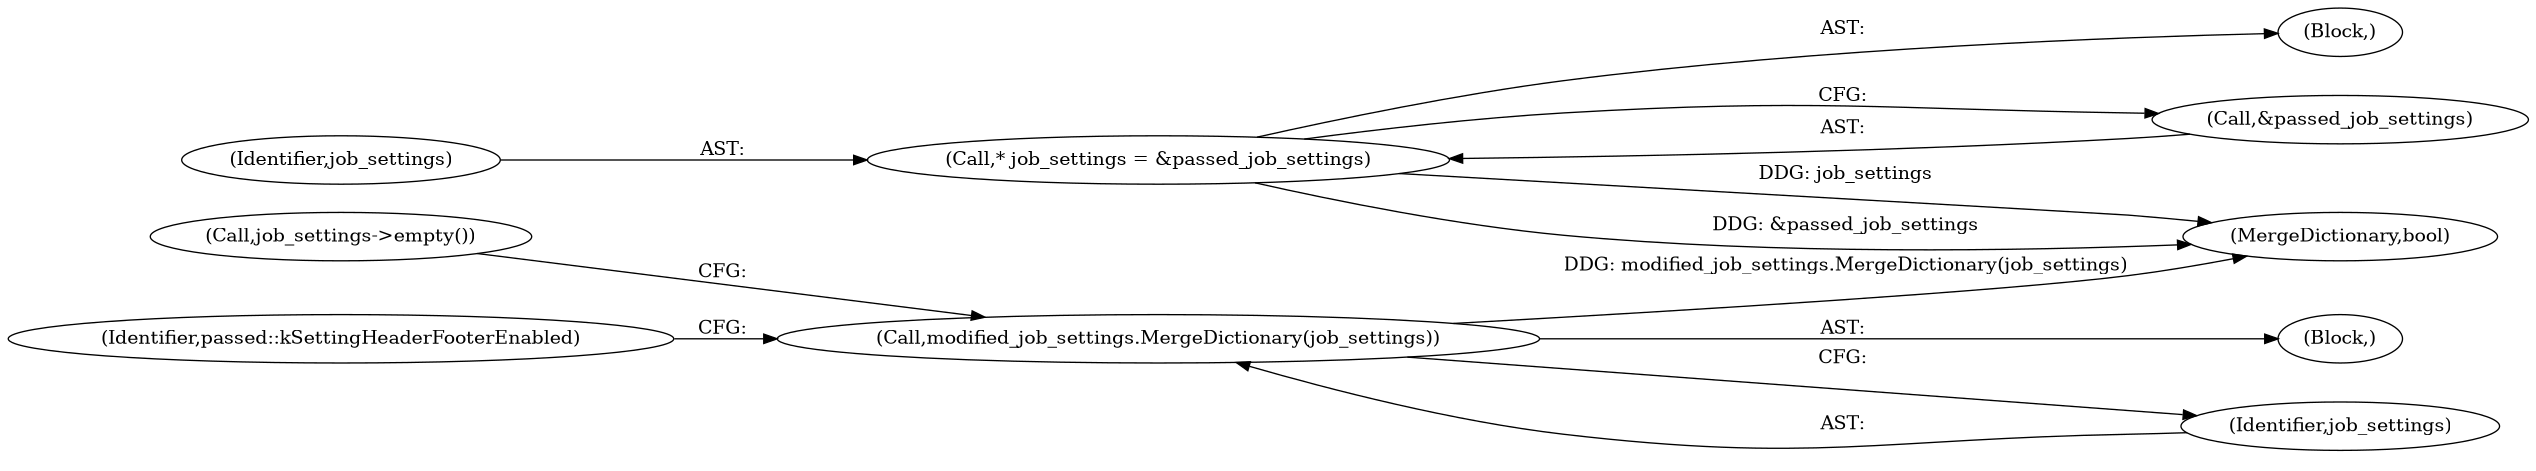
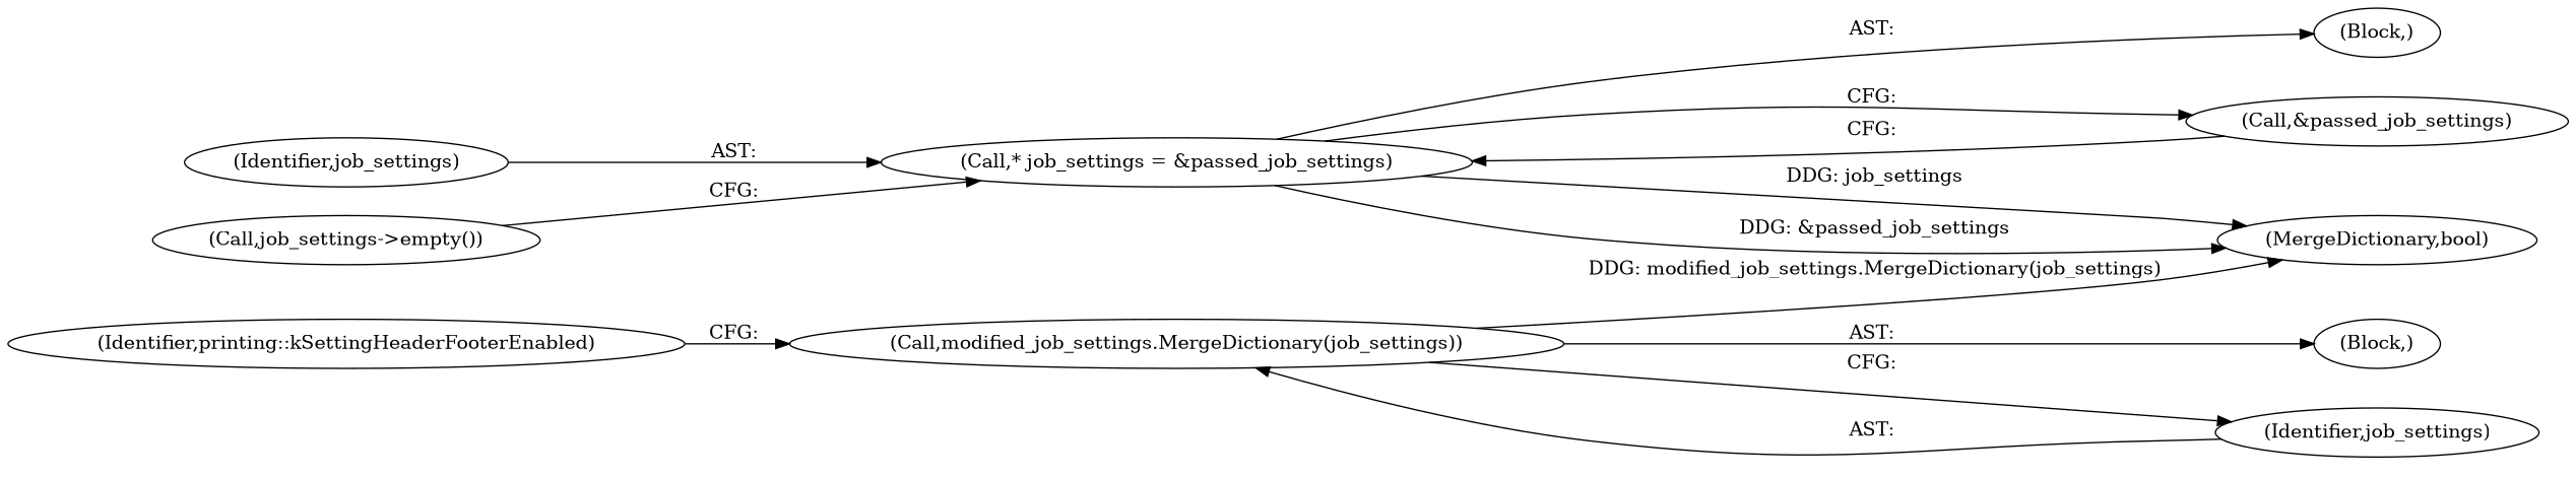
  digraph {
    rankdir=LR
    n1 [label="(Call,modified_job_settings.MergeDictionary(job_settings))"]
    n2 [label="(Identifier,job_settings)"]
    n3 [label="(MergeDictionary,bool)"]
    n4 [label="(Block,)"]
    n5 [label="(Call,* job_settings = &passed_job_settings)"]
    n6 [label="(Block,)"]
    n7 [label="(Call,&passed_job_settings)"]
-   n8 [label="(Identifier,passed::kSettingHeaderFooterEnabled)"]
+   n8 [label="(Identifier,printing::kSettingHeaderFooterEnabled)"]
    n9 [label="(Identifier,job_settings)"]
    n10 [label="(Call,job_settings->empty())"]
    n1 -> n2 [label="CFG: "]
    n1 -> n3 [label="DDG: modified_job_settings.MergeDictionary(job_settings)"]
    n1 -> n4 [label="AST: "]
    n2 -> n1 [label="AST: "]
    n5 -> n3 [label="DDG: &passed_job_settings"]
    n5 -> n3 [label="DDG: job_settings"]
    n5 -> n6 [label="AST: "]
    n5 -> n7 [label="CFG: "]
-   n7 -> n5 [label="AST: "]
+   n7 -> n5 [label="CFG: "]
    n8 -> n1 [label="CFG: "]
    n9 -> n5 [label="AST: "]
-   n10 -> n1 [label="CFG: "]
+   n10 -> n5 [label="CFG: "]
  }
